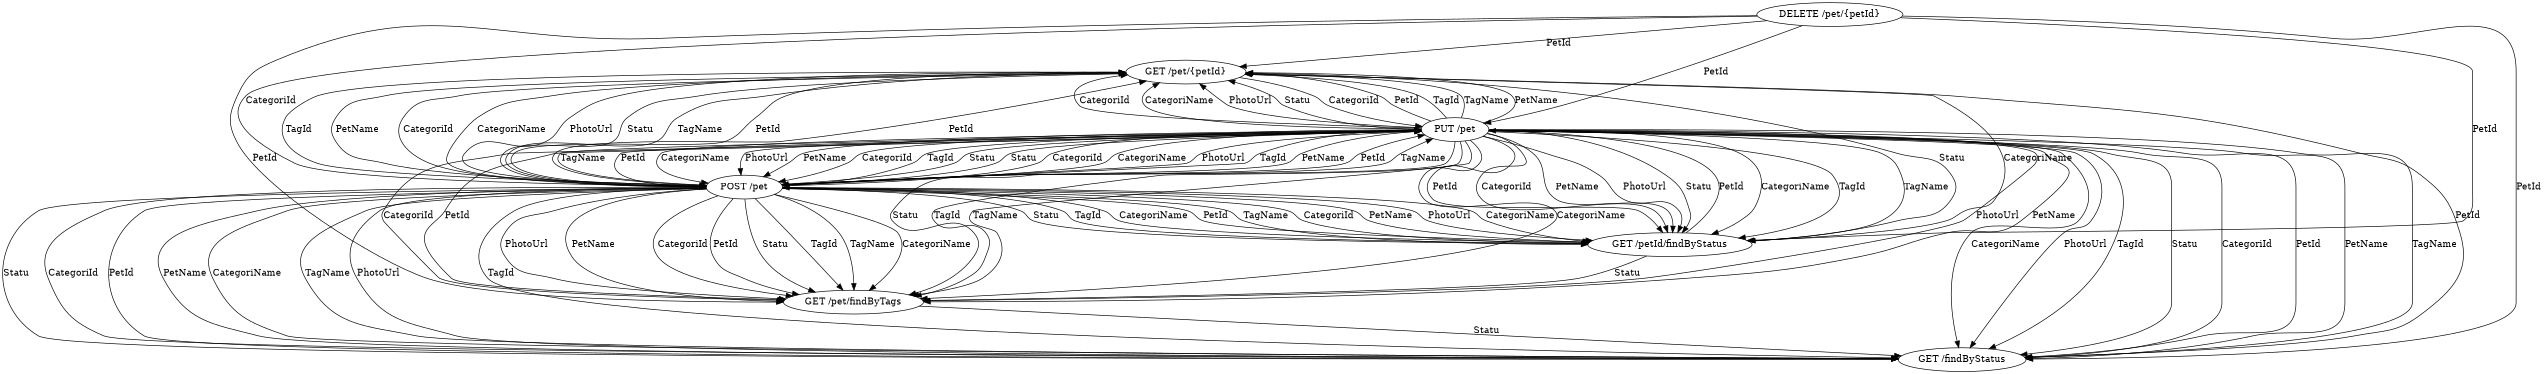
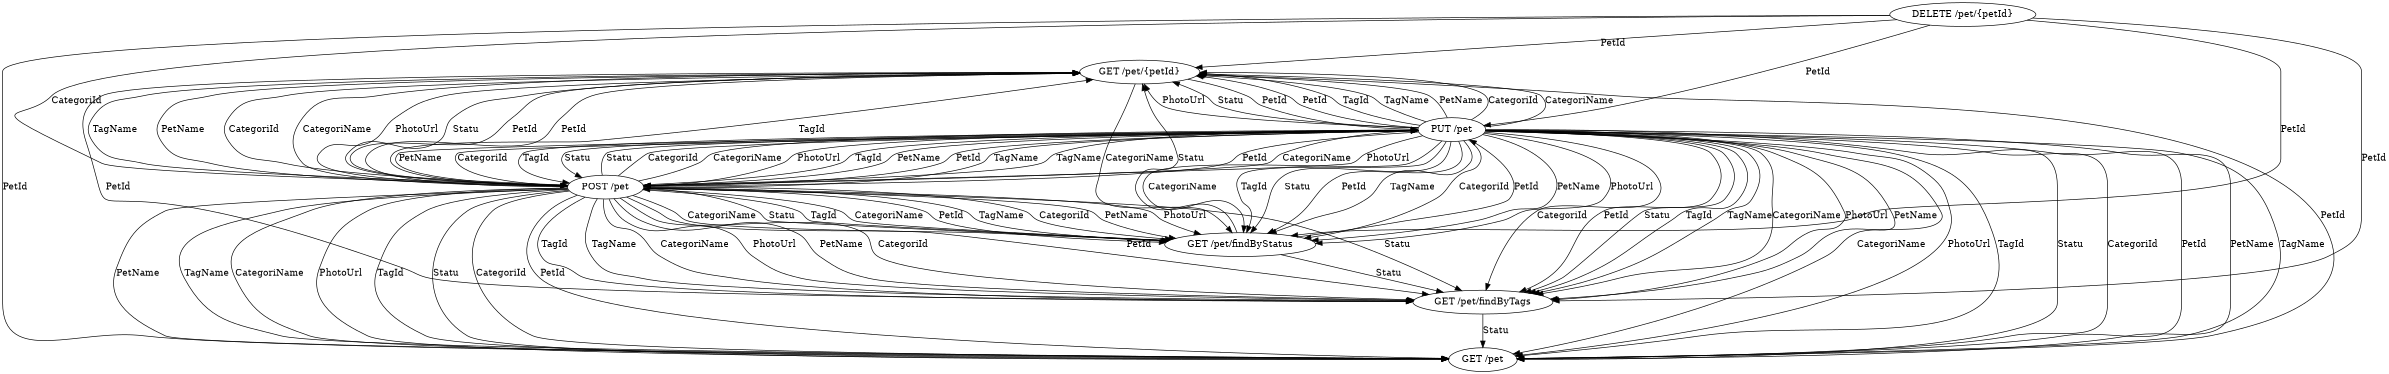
  digraph {
-   n1 [label="GET /findByStatus"]
+   n1 [label="GET /pet"]
    n2 [label="GET /pet/findByTags"]
    n3 [label="DELETE /pet/{petId}"]
    n4 [label="GET /pet/{petId}"]
    n5 [label="PUT /pet"]
-   n6 [label="GET /petId/findByStatus"]
+   n6 [label="GET /pet/findByStatus"]
    n7 [label="POST /pet"]
    n2 -> n1 [label=Statu]
    n3 -> n1 [label=PetId]
    n3 -> n2 [label=PetId]
    n3 -> n4 [label=PetId]
    n3 -> n5 [label=PetId]
    n3 -> n6 [label=PetId]
    n3 -> n7 [label=CategoriId]
    n4 -> n1 [label=PetId]
-   n4 -> n5 [label=CategoriId]
+   n4 -> n2 [label=PetId]
+   n4 -> n5 [label=PetId]
    n4 -> n6 [label=CategoriName]
    n4 -> n7 [label=PetId]
    n5 -> n1 [label=CategoriName]
    n5 -> n1 [label=PhotoUrl]
    n5 -> n1 [label=TagId]
    n5 -> n1 [label=Statu]
    n5 -> n1 [label=CategoriId]
    n5 -> n1 [label=PetId]
    n5 -> n1 [label=PetName]
    n5 -> n1 [label=TagName]
    n5 -> n2 [label=PetId]
    n5 -> n2 [label=Statu]
    n5 -> n2 [label=TagId]
    n5 -> n2 [label=TagName]
    n5 -> n2 [label=CategoriName]
    n5 -> n2 [label=PhotoUrl]
    n5 -> n2 [label=PetName]
    n5 -> n2 [label=CategoriId]
    n5 -> n4 [label=PetId]
    n5 -> n4 [label=TagId]
    n5 -> n4 [label=TagName]
    n5 -> n4 [label=PetName]
    n5 -> n4 [label=CategoriId]
    n5 -> n4 [label=CategoriName]
    n5 -> n4 [label=PhotoUrl]
    n5 -> n4 [label=Statu]
    n5 -> n6 [label=PetId]
    n5 -> n6 [label=TagName]
    n5 -> n6 [label=CategoriId]
    n5 -> n6 [label=PetName]
    n5 -> n6 [label=PhotoUrl]
    n5 -> n6 [label=CategoriName]
    n5 -> n6 [label=TagId]
    n5 -> n6 [label=Statu]
    n5 -> n7 [label=TagName]
    n5 -> n7 [label=PetId]
    n5 -> n7 [label=CategoriName]
    n5 -> n7 [label=PhotoUrl]
    n5 -> n7 [label=PetName]
    n5 -> n7 [label=CategoriId]
    n5 -> n7 [label=TagId]
    n5 -> n7 [label=Statu]
    n6 -> n2 [label=Statu]
    n6 -> n4 [label=Statu]
    n6 -> n5 [label=PetId]
    n6 -> n7 [label=CategoriName]
    n7 -> n1 [label=CategoriName]
    n7 -> n1 [label=PhotoUrl]
    n7 -> n1 [label=TagId]
    n7 -> n1 [label=Statu]
    n7 -> n1 [label=CategoriId]
    n7 -> n1 [label=PetId]
    n7 -> n1 [label=PetName]
    n7 -> n1 [label=TagName]
    n7 -> n2 [label=PetId]
    n7 -> n2 [label=Statu]
    n7 -> n2 [label=TagId]
    n7 -> n2 [label=TagName]
    n7 -> n2 [label=CategoriName]
    n7 -> n2 [label=PhotoUrl]
    n7 -> n2 [label=PetName]
    n7 -> n2 [label=CategoriId]
    n7 -> n4 [label=PetId]
    n7 -> n4 [label=TagId]
    n7 -> n4 [label=TagName]
    n7 -> n4 [label=PetName]
    n7 -> n4 [label=CategoriId]
    n7 -> n4 [label=CategoriName]
    n7 -> n4 [label=PhotoUrl]
    n7 -> n4 [label=Statu]
    n7 -> n5 [label=Statu]
    n7 -> n5 [label=CategoriId]
    n7 -> n5 [label=CategoriName]
    n7 -> n5 [label=PhotoUrl]
    n7 -> n5 [label=TagId]
    n7 -> n5 [label=PetName]
    n7 -> n5 [label=PetId]
    n7 -> n5 [label=TagName]
    n7 -> n6 [label=PetId]
    n7 -> n6 [label=TagName]
    n7 -> n6 [label=CategoriId]
    n7 -> n6 [label=PetName]
    n7 -> n6 [label=PhotoUrl]
    n7 -> n6 [label=CategoriName]
    n7 -> n6 [label=TagId]
    n7 -> n6 [label=Statu]
  }
